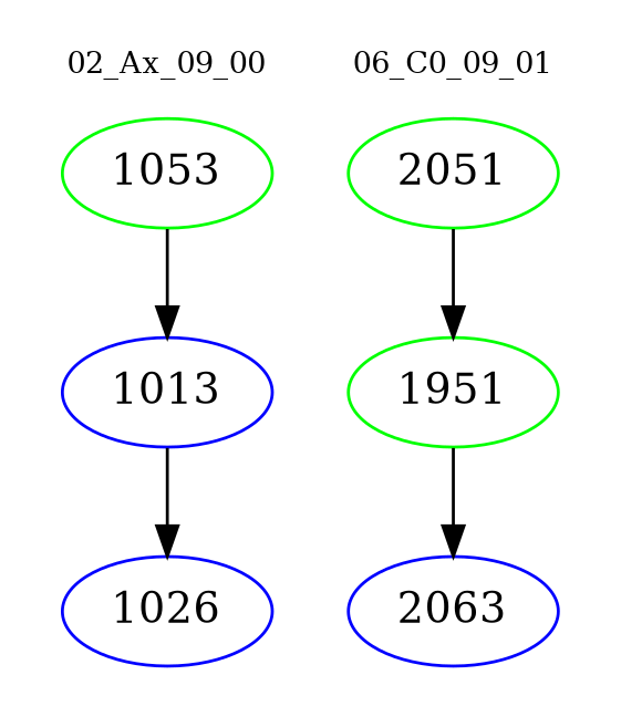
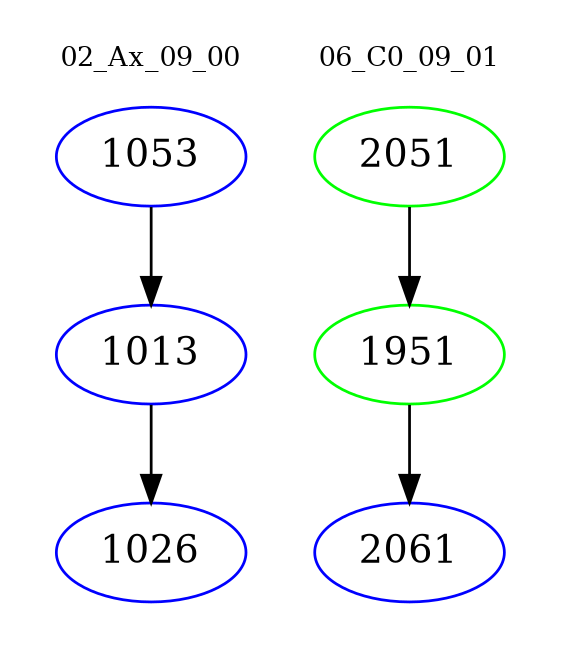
  digraph {
    node [color=green]
    edge [color=black]
-   n1 [label=1053]
+   n1 [color=blue label=1053]
    n2 [color=blue label=1013]
    n3 [color=blue label=1026]
    n4 [label=2051]
    n5 [label=1951]
-   n6 [color=blue label=2063]
+   n6 [color=blue label=2061]
    subgraph cluster_1 {
      color=white
      fontsize=10
      label="02_Ax_09_00"
      n1
      n2
      n3
    }
    subgraph cluster_2 {
      color=white
      fontsize=10
      label="06_C0_09_01"
      n4
      n5
      n6
    }
    n1 -> n2
    n2 -> n3
    n4 -> n5
    n5 -> n6
  }
